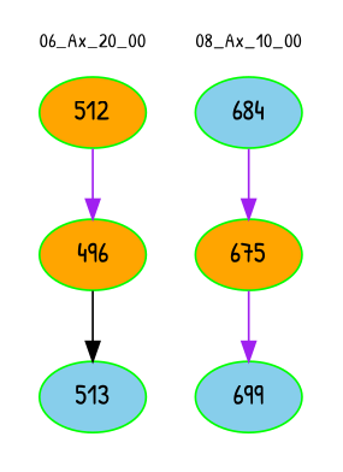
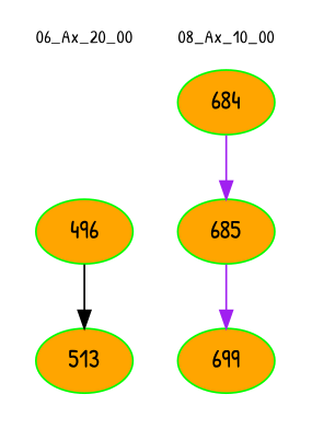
  digraph {
    fontname="Patrick Hand"
    node [color=green fillcolor=orange fontname="Patrick Hand" style=filled]
    edge [color=purple fontname="Patrick Hand"]
-   n1 [label=512]
    n2 [label=496]
-   n3 [fillcolor=skyblue label=513]
-   n4 [fillcolor=skyblue label=684]
-   n5 [label=675]
-   n6 [fillcolor=skyblue label=699]
+   n3 [label=513]
+   n4 [label=684]
+   n5 [label=685]
+   n6 [label=699]
    subgraph cluster_1 {
      color=white
      fontsize=10
      label="06_Ax_20_00"
-     n1
      n2
      n3
    }
    subgraph cluster_2 {
      color=white
      fontsize=10
      label="08_Ax_10_00"
      n4
      n5
      n6
    }
-   n1 -> n2
    n2 -> n3 [color=black]
    n4 -> n5
    n5 -> n6
  }
